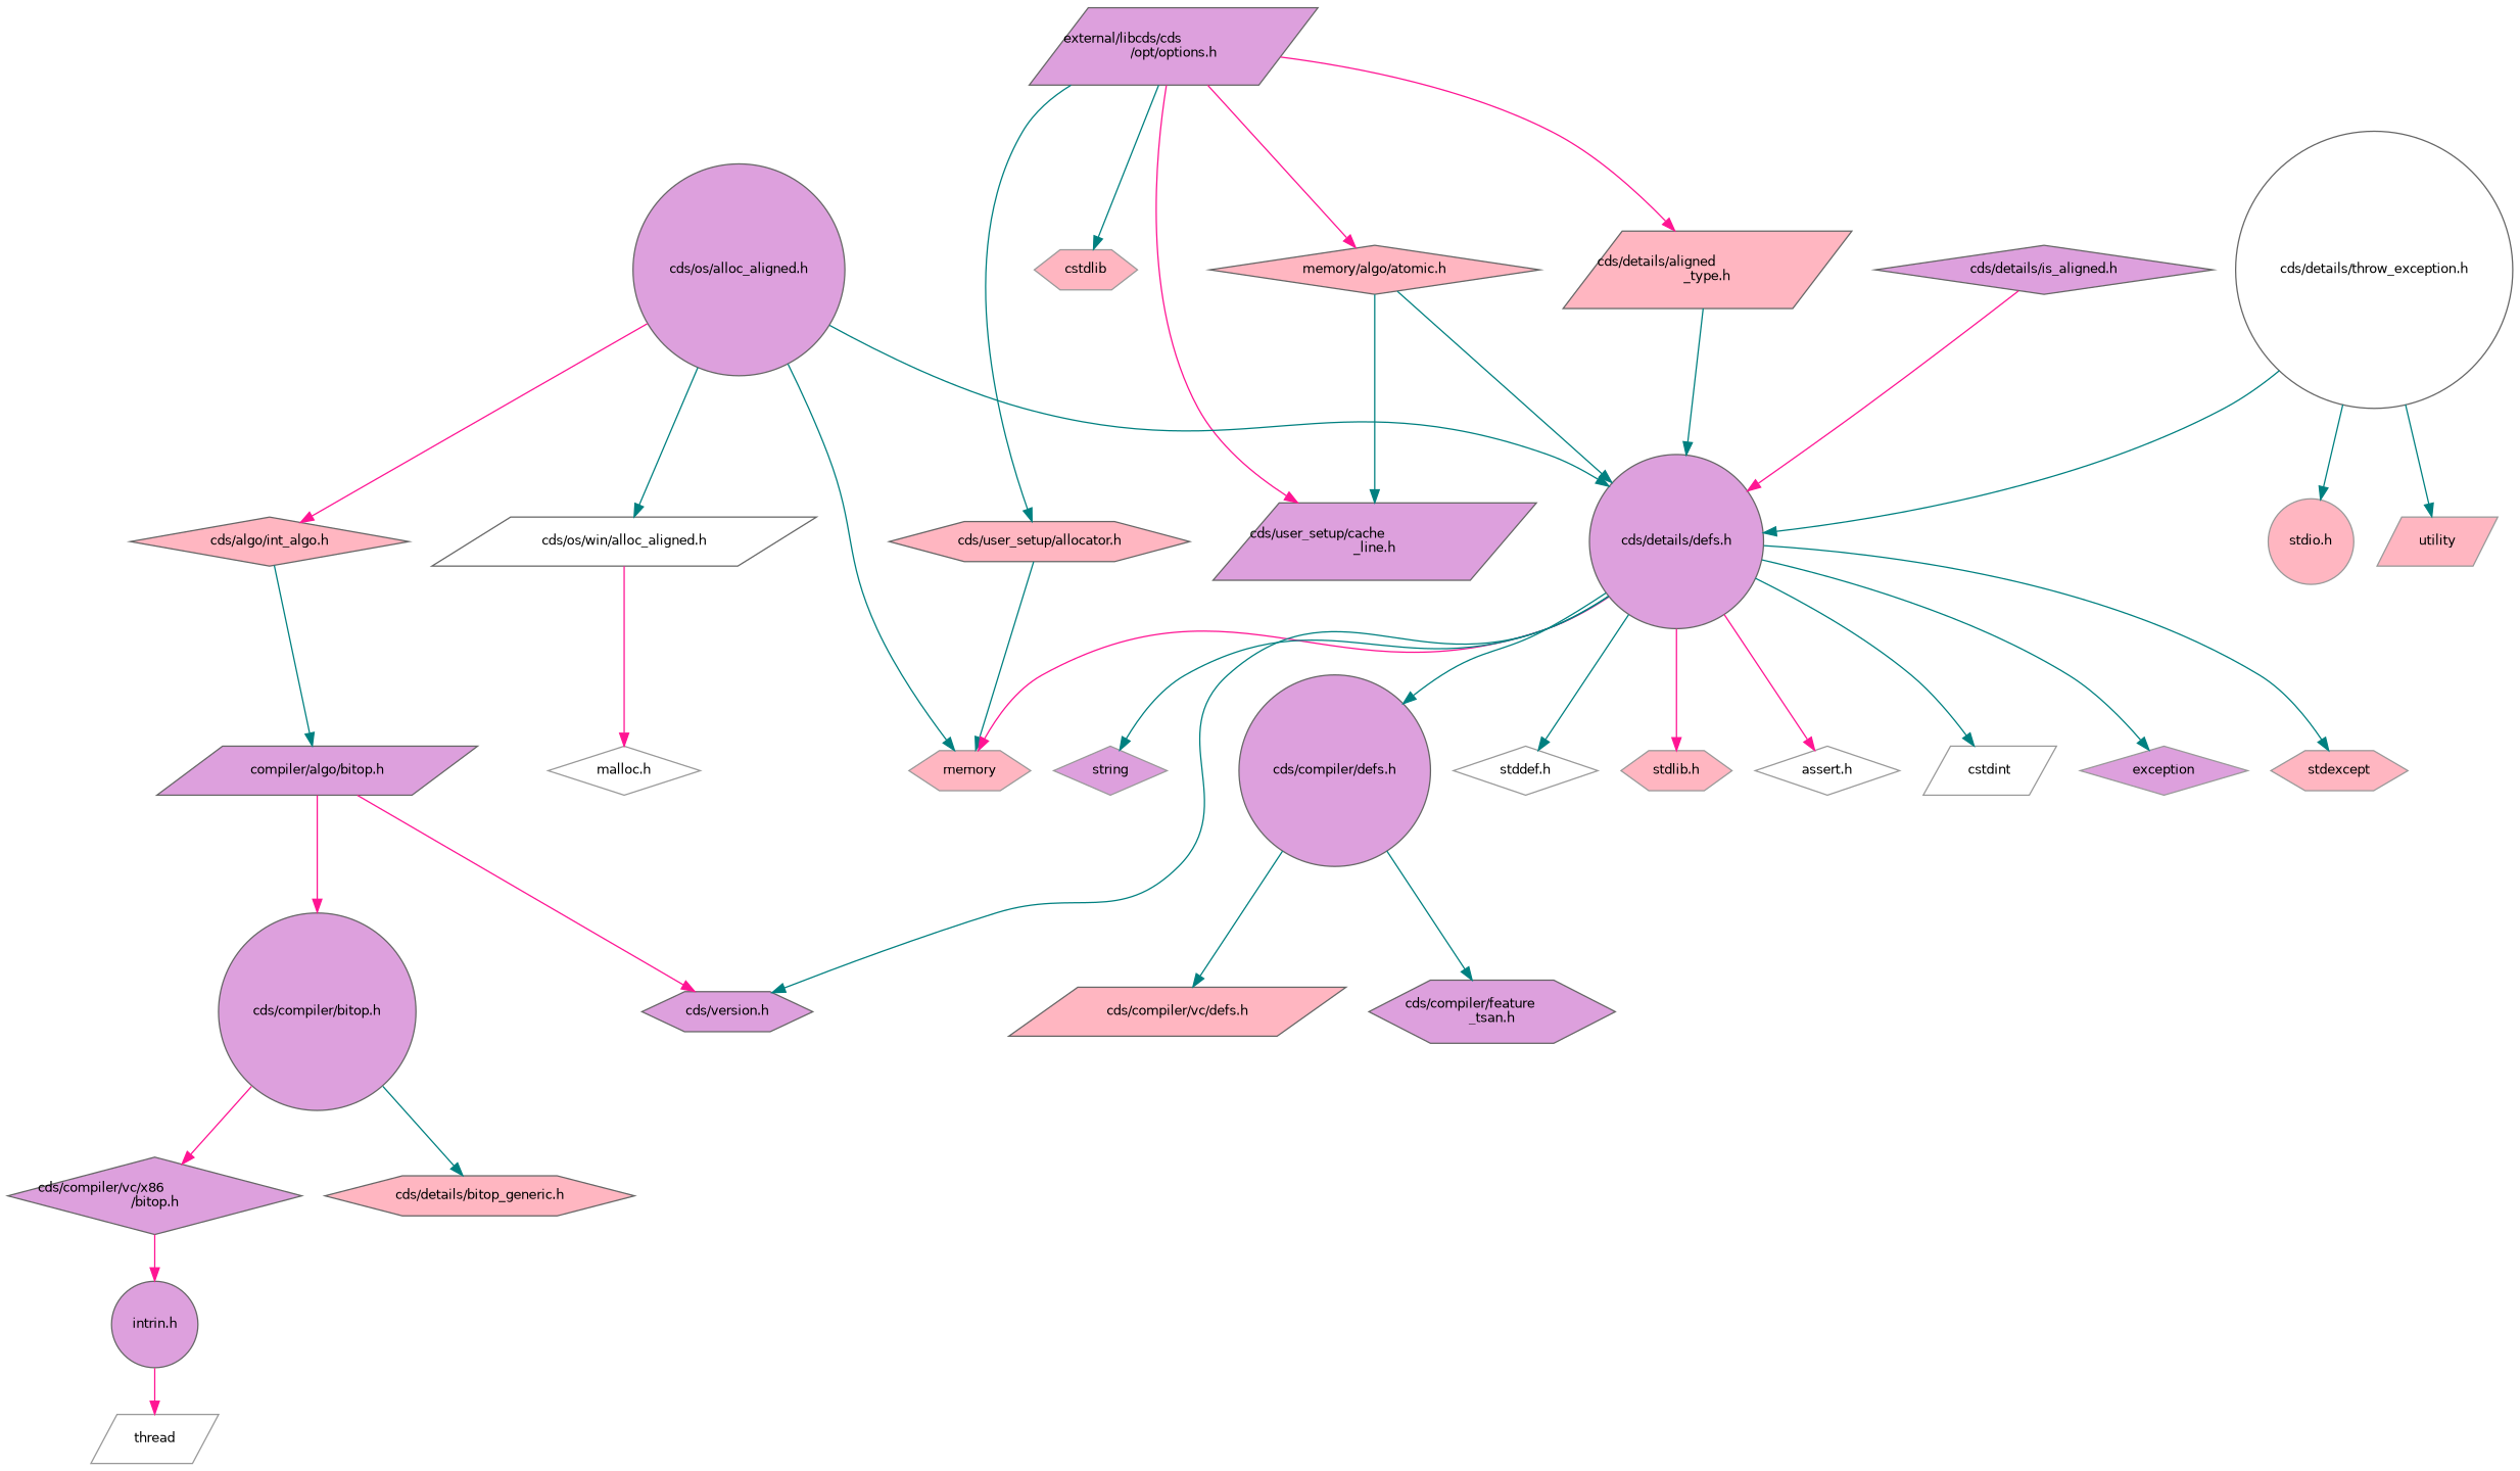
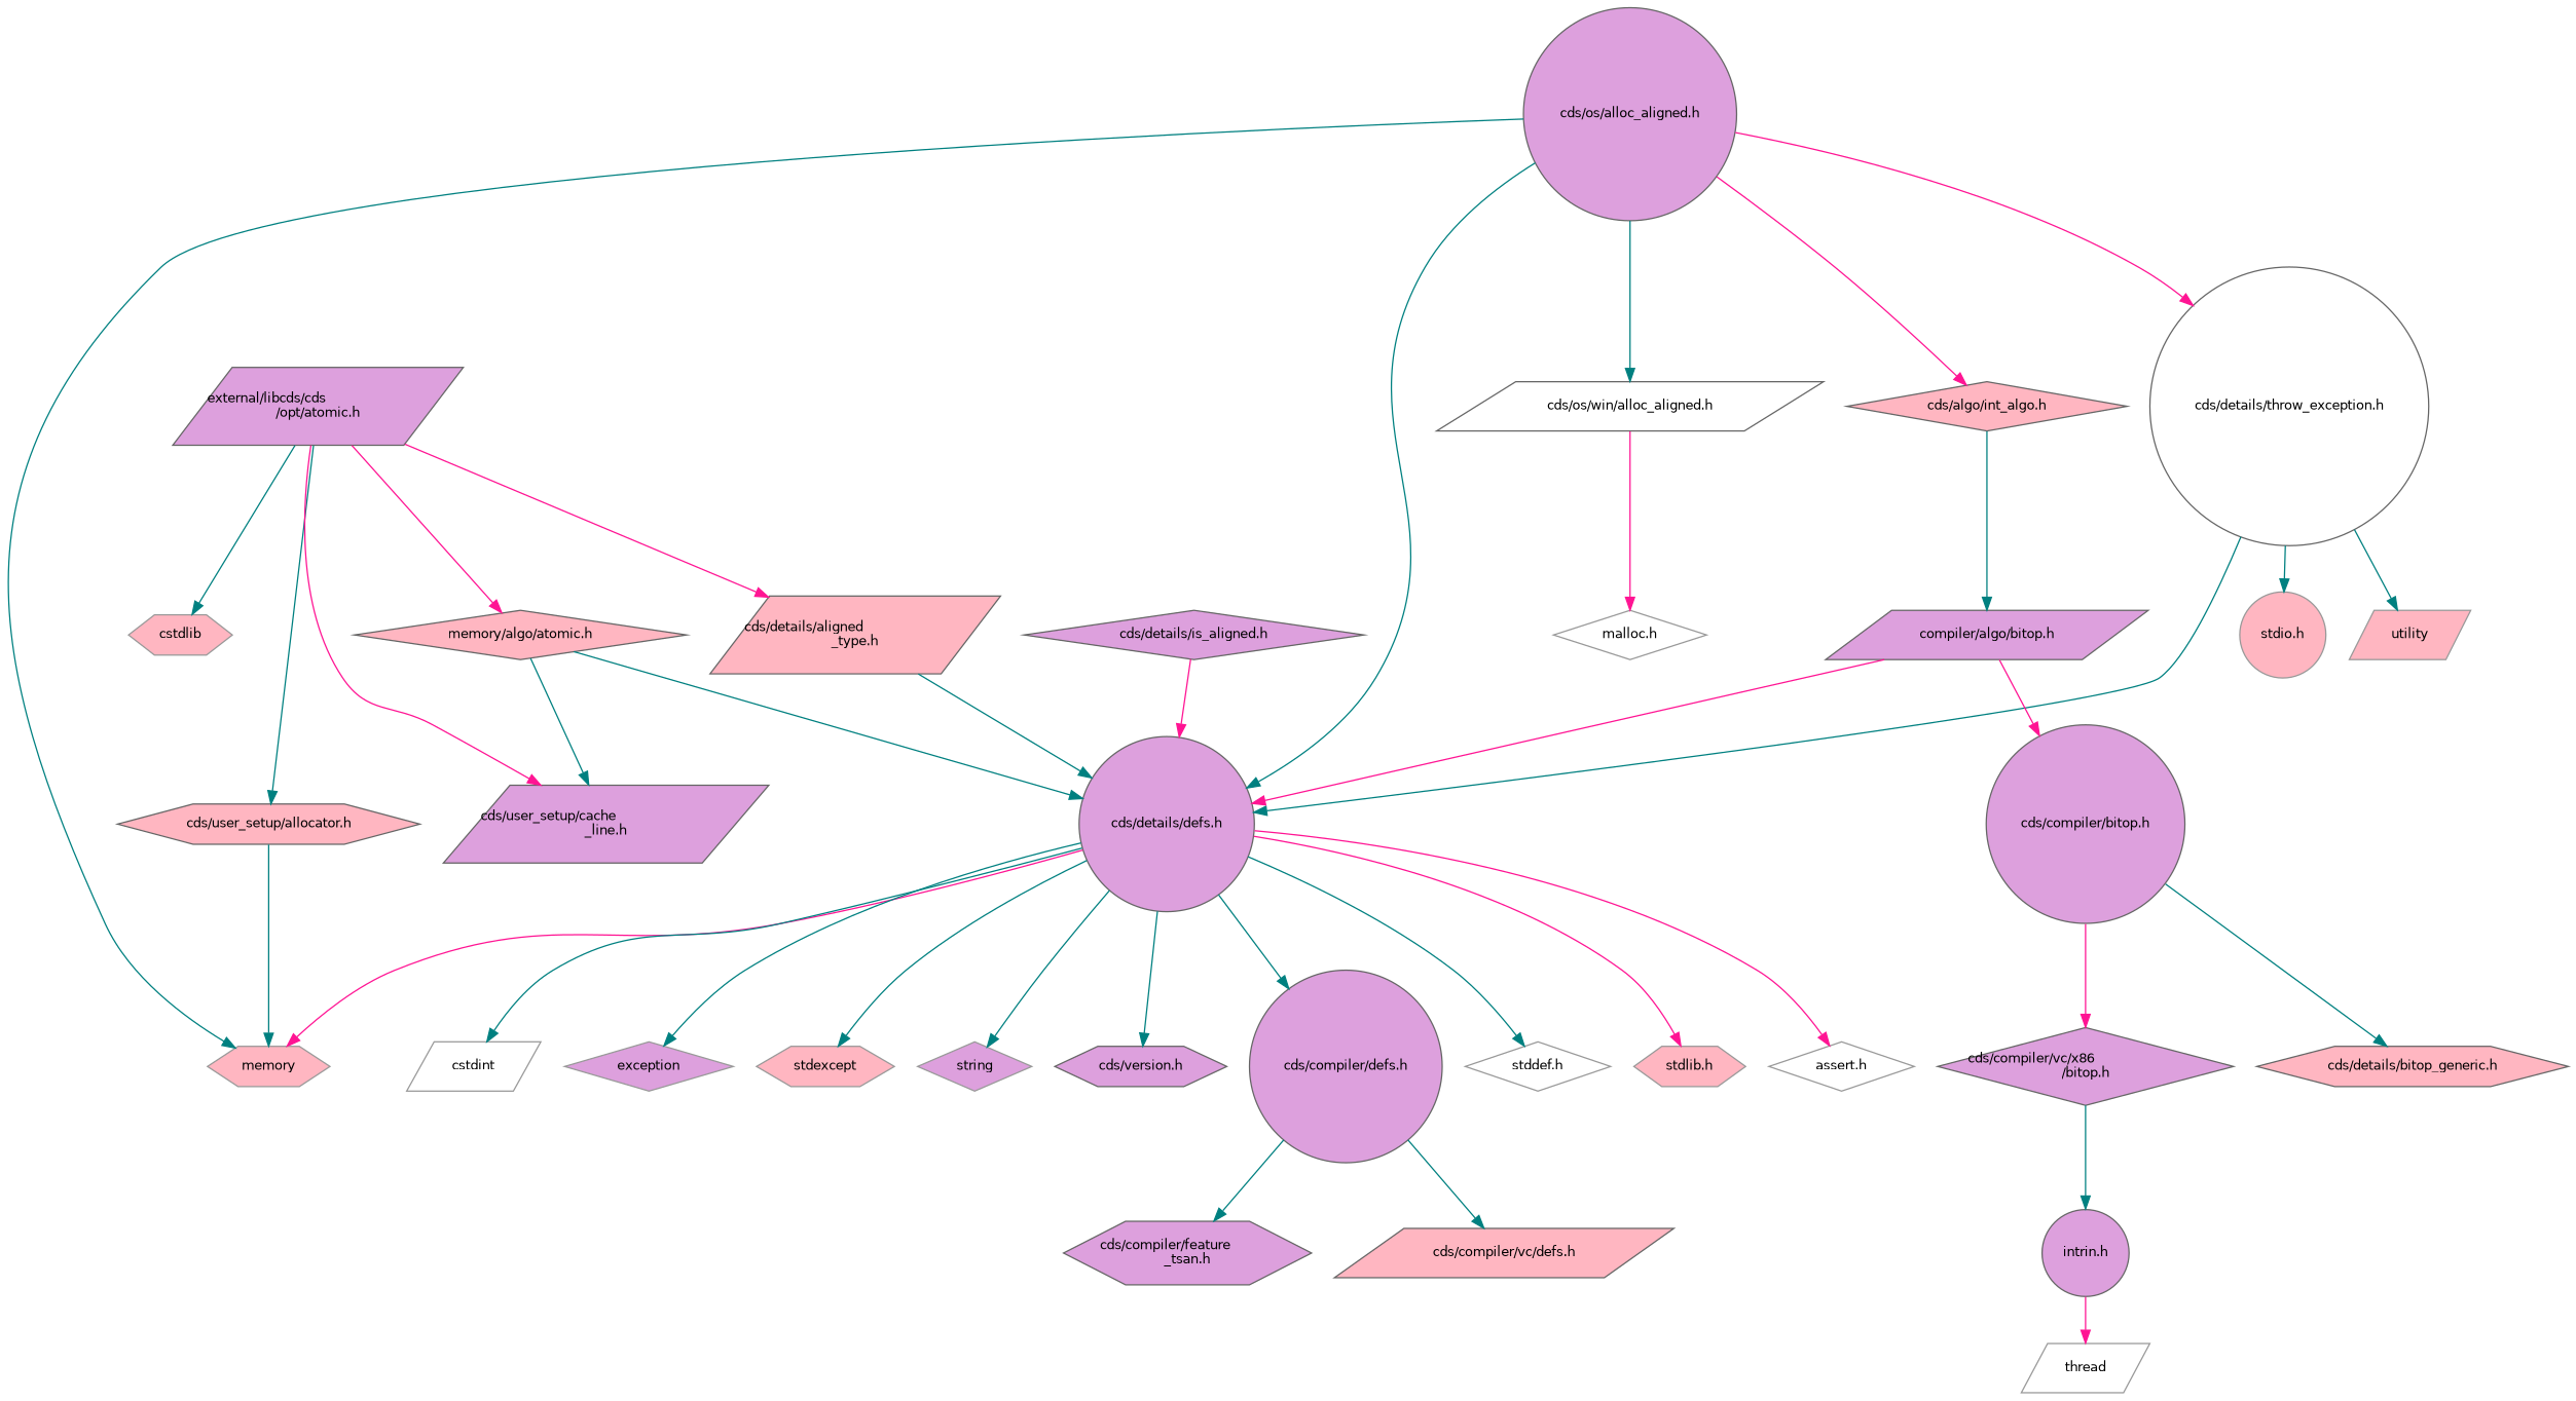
  digraph {
    node [color=grey40 fillcolor=plum fontname=Helvetica fontsize=10 shape=parallelogram style=filled]
    edge [color=teal fontname=Helvetica fontsize=10 labelfontname=Helvetica labelfontsize=10 style=solid]
-   n1 [color=gray40 fontcolor=black height=0.2 label="external/libcds/cds\l/opt/options.h" width=0.4]
+   n1 [color=gray40 fontcolor=black height=0.2 label="external/libcds/cds\l/opt/atomic.h" width=0.4]
    n2 [color=grey60 fillcolor=lightpink height=0.2 label=cstdlib shape=hexagon width=0.4]
    n3 [fillcolor=lightpink height=0.2 label="cds/details/aligned\l_type.h" width=0.4]
    n4 [fillcolor=lightpink height=0.2 label="cds/user_setup/allocator.h" shape=hexagon width=0.4]
    n5 [height=0.2 label="cds/user_setup/cache\l_line.h" width=0.4]
    n6 [fillcolor=lightpink height=0.2 label="memory/algo/atomic.h" shape=diamond width=0.4]
    n7 [height=0.2 label="cds/details/defs.h" shape=circle width=0.4]
    n8 [color=grey60 fillcolor=lightpink height=0.2 label=memory shape=hexagon width=0.4]
    n9 [color=grey60 fillcolor=white height=0.2 label="stddef.h" shape=diamond width=0.4]
    n10 [color=grey60 fillcolor=lightpink height=0.2 label="stdlib.h" shape=hexagon width=0.4]
    n11 [color=grey60 fillcolor=white height=0.2 label="assert.h" shape=diamond width=0.4]
    n12 [color=grey60 fillcolor=white height=0.2 label=cstdint width=0.4]
    n13 [color=grey60 height=0.2 label=exception shape=diamond width=0.4]
    n14 [color=grey60 fillcolor=lightpink height=0.2 label=stdexcept shape=hexagon width=0.4]
    n15 [color=grey60 height=0.2 label=string shape=diamond width=0.4]
    n16 [height=0.2 label="cds/version.h" shape=hexagon width=0.4]
    n17 [height=0.2 label="cds/compiler/defs.h" shape=circle width=0.4]
    n18 [fillcolor=lightpink height=0.2 label="cds/compiler/vc/defs.h" width=0.4]
    n19 [height=0.2 label="cds/compiler/feature\l_tsan.h" shape=hexagon width=0.4]
    n20 [height=0.2 label="cds/os/alloc_aligned.h" shape=circle width=0.4]
    n21 [fillcolor=white height=0.2 label="cds/os/win/alloc_aligned.h" width=0.4]
    n22 [fillcolor=lightpink height=0.2 label="cds/algo/int_algo.h" shape=diamond width=0.4]
    n23 [fillcolor=white height=0.2 label="cds/details/throw_exception.h" shape=circle width=0.4]
    n24 [color=grey60 fillcolor=white height=0.2 label="malloc.h" shape=diamond width=0.4]
    n25 [height=0.2 label="cds/details/is_aligned.h" shape=diamond width=0.4]
    n26 [height=0.2 label="compiler/algo/bitop.h" width=0.4]
    n27 [color=grey60 fillcolor=lightpink height=0.2 label="stdio.h" shape=circle width=0.4]
    n28 [color=grey60 fillcolor=lightpink height=0.2 label=utility width=0.4]
    n29 [height=0.2 label="cds/compiler/bitop.h" shape=circle width=0.4]
    n30 [height=0.2 label="cds/compiler/vc/x86\l/bitop.h" shape=diamond width=0.4]
    n31 [fillcolor=lightpink height=0.2 label="cds/details/bitop_generic.h" shape=hexagon width=0.4]
    n32 [height=0.2 label="intrin.h" shape=circle width=0.4]
    n33 [color=grey60 fillcolor=white height=0.2 label=thread width=0.4]
    n1 -> n2
    n1 -> n3 [color=deeppink]
    n1 -> n4
    n1 -> n5 [color=deeppink]
    n1 -> n6 [color=deeppink]
    n3 -> n7
    n4 -> n8
    n6 -> n5
    n6 -> n7
    n7 -> n8 [color=deeppink]
    n7 -> n9
    n7 -> n10 [color=deeppink]
    n7 -> n11 [color=deeppink]
    n7 -> n12
    n7 -> n13
    n7 -> n14
    n7 -> n15
    n7 -> n16
    n7 -> n17
    n17 -> n18
    n17 -> n19
    n20 -> n7
    n20 -> n8
    n20 -> n21
    n20 -> n22 [color=deeppink]
+   n20 -> n23 [color=deeppink]
    n21 -> n24 [color=deeppink]
    n22 -> n26
    n23 -> n7
    n23 -> n27
    n23 -> n28
    n25 -> n7 [color=deeppink]
-   n26 -> n16 [color=deeppink]
+   n26 -> n7 [color=deeppink]
    n26 -> n29 [color=deeppink]
    n29 -> n30 [color=deeppink]
    n29 -> n31
-   n30 -> n32 [color=deeppink]
+   n30 -> n32
    n32 -> n33 [color=deeppink]
  }
